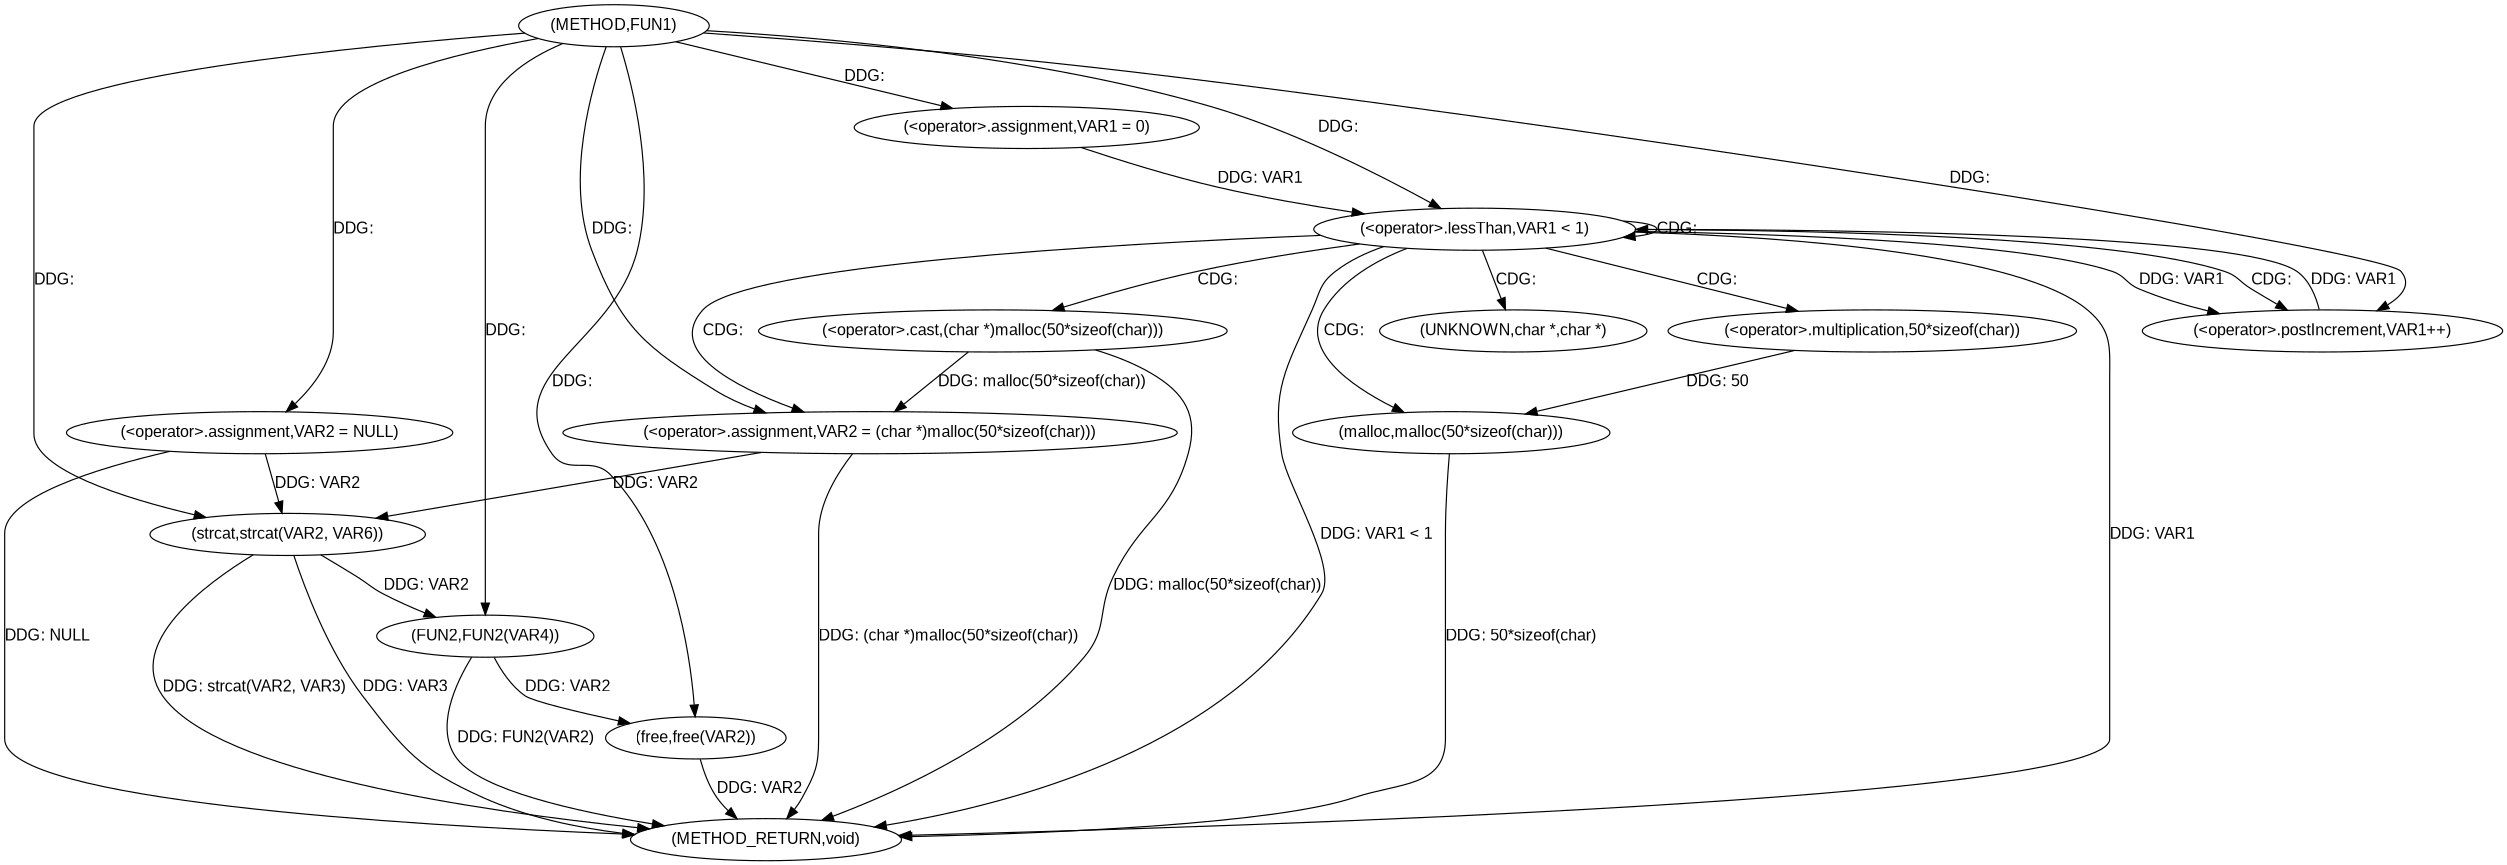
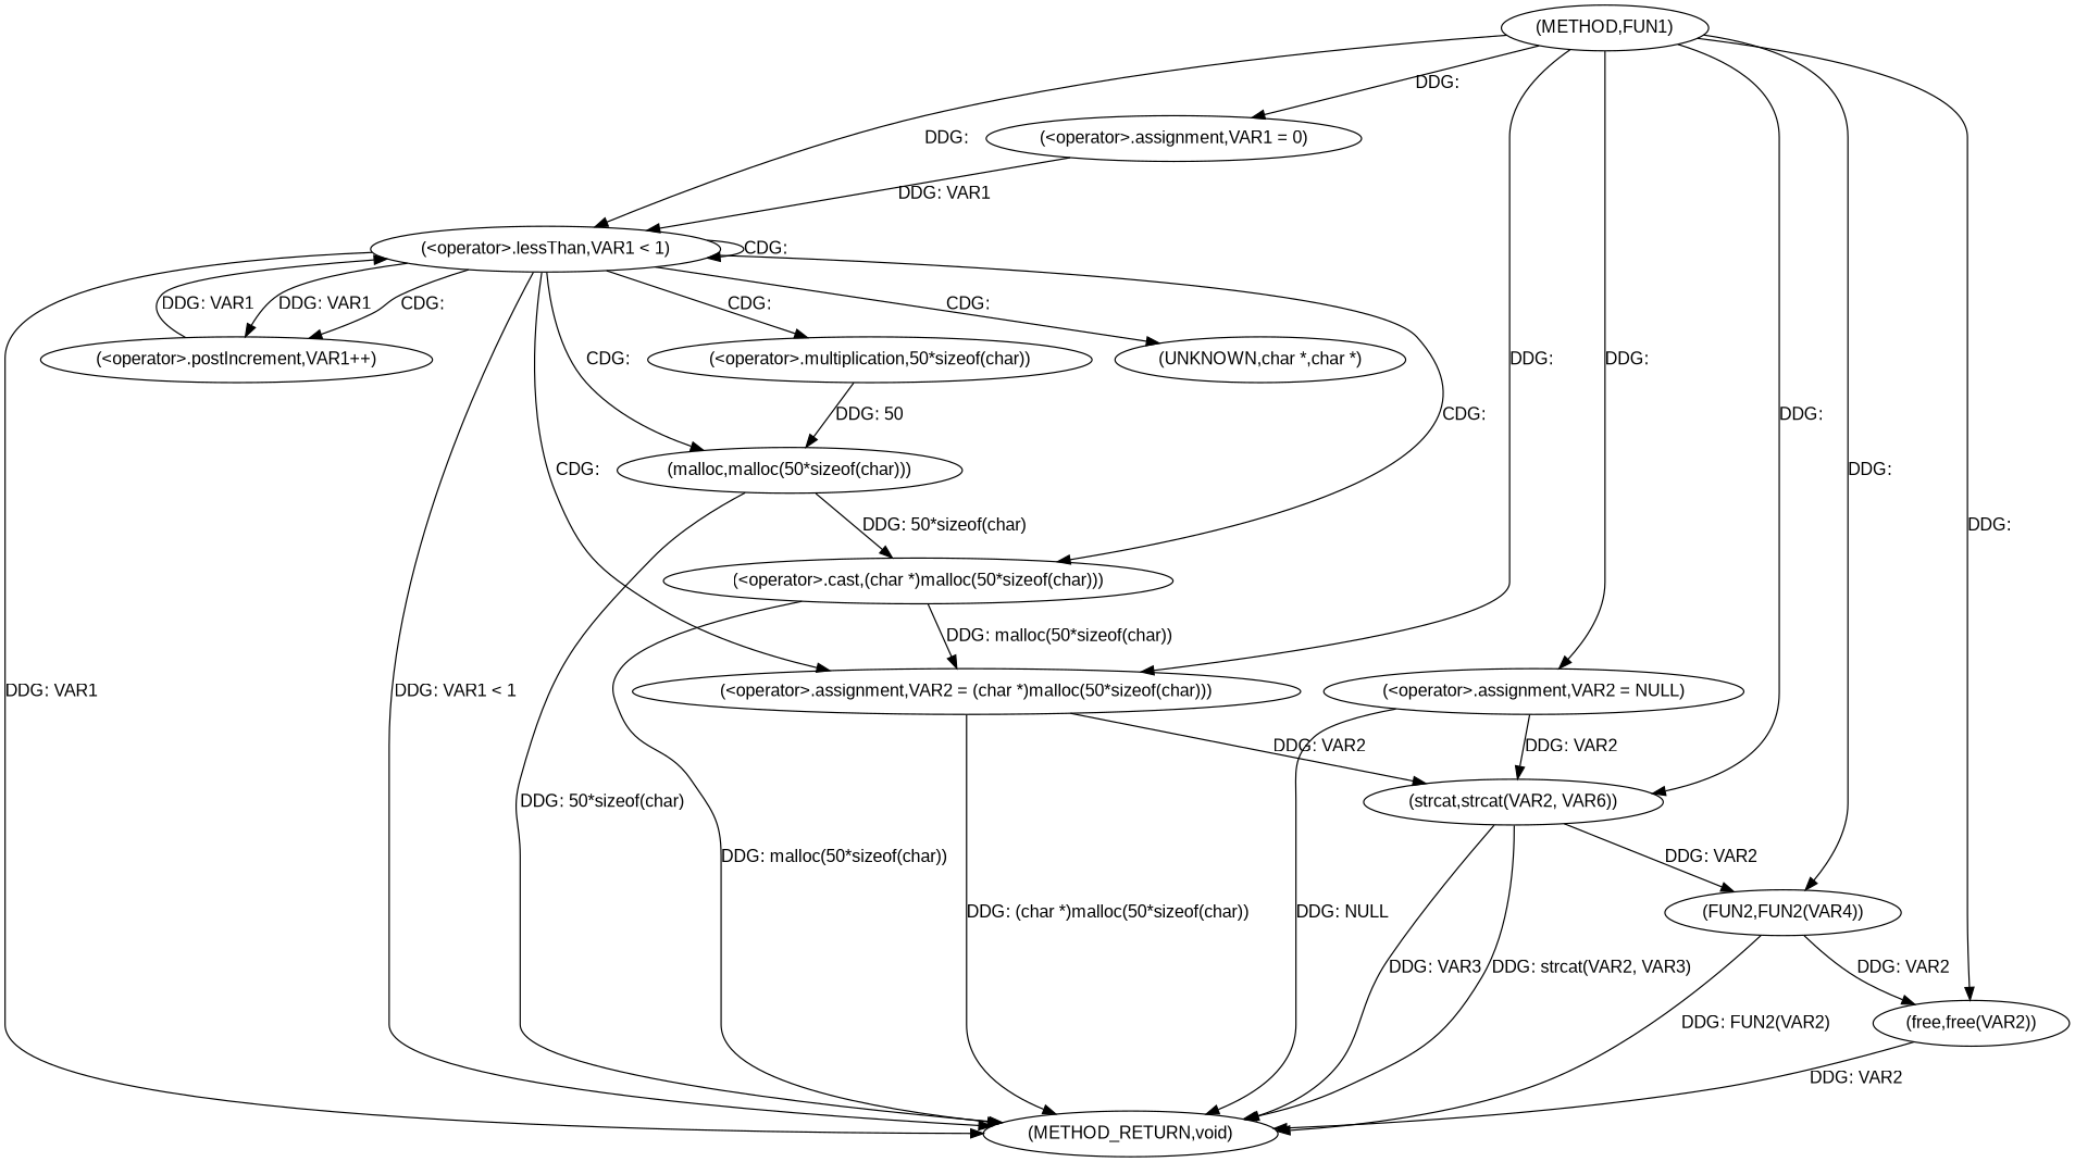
  digraph {
    fontname="Liberation Sans"
    node [fontname="Liberation Sans"]
    edge [fontname="Liberation Sans"]
    n1 [label="(METHOD,FUN1)"]
    n2 [label="(<operator>.assignment,VAR2 = NULL)"]
    n3 [label="(<operator>.assignment,VAR1 = 0)"]
    n4 [label="(<operator>.lessThan,VAR1 < 1)"]
    n5 [label="(<operator>.postIncrement,VAR1++)"]
    n6 [label="(<operator>.assignment,VAR2 = (char *)malloc(50*sizeof(char)))"]
    n7 [label="(strcat,strcat(VAR2, VAR6))"]
    n8 [label="(FUN2,FUN2(VAR4))"]
    n9 [label="(free,free(VAR2))"]
    n10 [label="(METHOD_RETURN,void)"]
    n11 [label="(<operator>.multiplication,50*sizeof(char))"]
    n12 [label="(<operator>.cast,(char *)malloc(50*sizeof(char)))"]
    n13 [label="(malloc,malloc(50*sizeof(char)))"]
    n14 [label="(UNKNOWN,char *,char *)"]
    n1 -> n2 [label="DDG: "]
    n1 -> n3 [label="DDG: "]
    n1 -> n4 [label="DDG: "]
-   n1 -> n5 [label="DDG: "]
    n1 -> n6 [label="DDG: "]
    n1 -> n7 [label="DDG: "]
    n1 -> n8 [label="DDG: "]
    n1 -> n9 [label="DDG: "]
    n2 -> n7 [label="DDG: VAR2"]
    n2 -> n10 [label="DDG: NULL"]
    n3 -> n4 [label="DDG: VAR1"]
    n4 -> n4 [label="CDG: "]
    n4 -> n5 [label="DDG: VAR1"]
    n4 -> n5 [label="CDG: "]
    n4 -> n6 [label="CDG: "]
    n4 -> n10 [label="DDG: VAR1 < 1"]
    n4 -> n10 [label="DDG: VAR1"]
    n4 -> n11 [label="CDG: "]
    n4 -> n12 [label="CDG: "]
    n4 -> n13 [label="CDG: "]
    n4 -> n14 [label="CDG: "]
    n5 -> n4 [label="DDG: VAR1"]
    n6 -> n7 [label="DDG: VAR2"]
    n6 -> n10 [label="DDG: (char *)malloc(50*sizeof(char))"]
    n7 -> n8 [label="DDG: VAR2"]
    n7 -> n10 [label="DDG: VAR3"]
    n7 -> n10 [label="DDG: strcat(VAR2, VAR3)"]
    n8 -> n9 [label="DDG: VAR2"]
    n8 -> n10 [label="DDG: FUN2(VAR2)"]
    n9 -> n10 [label="DDG: VAR2"]
    n11 -> n13 [label="DDG: 50"]
    n12 -> n6 [label="DDG: malloc(50*sizeof(char))"]
    n12 -> n10 [label="DDG: malloc(50*sizeof(char))"]
    n13 -> n10 [label="DDG: 50*sizeof(char)"]
+   n13 -> n12 [label="DDG: 50*sizeof(char)"]
  }
